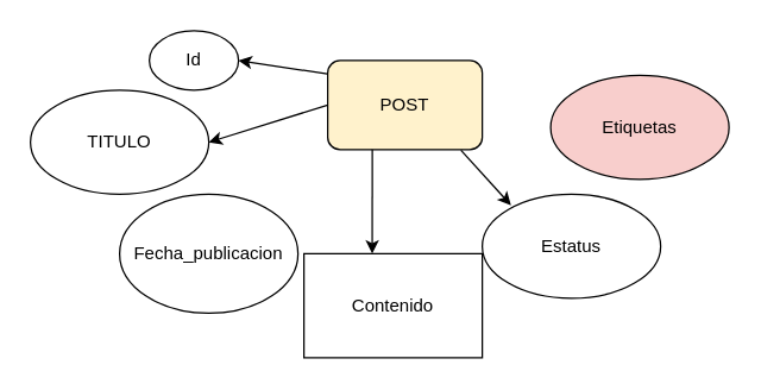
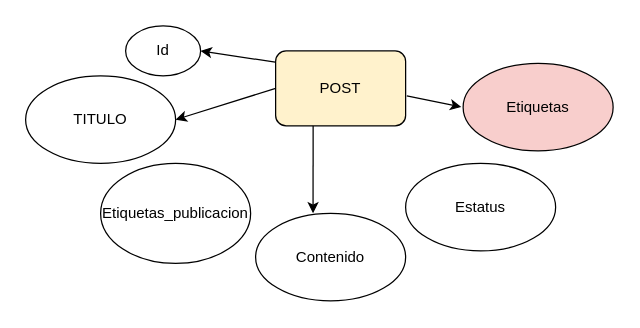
  <mxCell id="0" />
  <mxCell id="1" parent="0" />
  <mxCell id="2" value="POST" style="rounded=1;whiteSpace=wrap;html=1;arcSize=14;fillColor=#fff2cc;" vertex="1" parent="1"><mxGeometry x="220" y="40" width="104" height="60" as="geometry" /></mxCell>
  <mxCell id="3" value="TITULO" style="ellipse;whiteSpace=wrap;html=1;" vertex="1" parent="1"><mxGeometry x="20" y="60" width="120" height="70" as="geometry" /></mxCell>
- <mxCell id="4" value="Fecha_publicacion" style="ellipse;whiteSpace=wrap;html=1;" vertex="1" parent="1"><mxGeometry x="80" y="130" width="120" height="80" as="geometry" /></mxCell>
- <mxCell id="5" value="Contenido" style="whiteSpace=wrap;html=1;rounded=0;" vertex="1" parent="1"><mxGeometry x="204" y="170" width="120" height="70" as="geometry" /></mxCell>
+ <mxCell id="4" value="Etiquetas_publicacion" style="ellipse;whiteSpace=wrap;html=1;" vertex="1" parent="1"><mxGeometry x="80" y="130" width="120" height="80" as="geometry" /></mxCell>
+ <mxCell id="5" value="Contenido" style="ellipse;whiteSpace=wrap;html=1;" vertex="1" parent="1"><mxGeometry x="204" y="170" width="120" height="70" as="geometry" /></mxCell>
  <mxCell id="6" value="Estatus" style="ellipse;whiteSpace=wrap;html=1;" vertex="1" parent="1"><mxGeometry x="324" y="130" width="120" height="70" as="geometry" /></mxCell>
  <mxCell id="7" value="Etiquetas" style="ellipse;whiteSpace=wrap;html=1;fillColor=#f8cecc;" vertex="1" parent="1"><mxGeometry x="370" y="50" width="120" height="70" as="geometry" /></mxCell>
  <mxCell id="8" value="Id" style="ellipse;whiteSpace=wrap;html=1;" vertex="1" parent="1"><mxGeometry x="100" y="20" width="60" height="40" as="geometry" /></mxCell>
  <mxCell id="9" value="" style="endArrow=classic;html=1;exitX=0;exitY=0.5;exitDx=0;exitDy=0;entryX=1;entryY=0.5;entryDx=0;entryDy=0;" edge="1" parent="1" source="2" target="3"><mxGeometry width="50" height="50" relative="1" as="geometry"><mxPoint x="220" y="120" as="sourcePoint" /><mxPoint x="186.363" y="148.183" as="targetPoint" /></mxGeometry></mxCell>
  <mxCell id="10" value="" style="endArrow=classic;html=1;exitX=-0.003;exitY=0.151;exitDx=0;exitDy=0;entryX=1;entryY=0.5;entryDx=0;entryDy=0;exitPerimeter=0;" edge="1" parent="1" source="2" target="8"><mxGeometry width="50" height="50" relative="1" as="geometry"><mxPoint x="240" y="90" as="sourcePoint" /><mxPoint x="160" y="115" as="targetPoint" /></mxGeometry></mxCell>
  <mxCell id="11" value="" style="endArrow=classic;html=1;exitX=0;exitY=0.5;exitDx=0;exitDy=0;entryX=0.383;entryY=0;entryDx=0;entryDy=0;entryPerimeter=0;" edge="1" parent="1" target="5"><mxGeometry width="50" height="50" relative="1" as="geometry"><mxPoint x="250" y="100" as="sourcePoint" /><mxPoint x="170" y="125" as="targetPoint" /></mxGeometry></mxCell>
- <mxCell id="12" value="" style="endArrow=classic;html=1;exitX=0.862;exitY=1.007;exitDx=0;exitDy=0;entryX=0.161;entryY=0.106;entryDx=0;entryDy=0;entryPerimeter=0;exitPerimeter=0;" edge="1" parent="1" source="2" target="6"><mxGeometry width="50" height="50" relative="1" as="geometry"><mxPoint x="260" y="110" as="sourcePoint" /><mxPoint x="259.96" y="180" as="targetPoint" /></mxGeometry></mxCell>
+ <mxCell id="13" value="" style="endArrow=classic;html=1;exitX=1.009;exitY=0.6;exitDx=0;exitDy=0;entryX=-0.012;entryY=0.499;entryDx=0;entryDy=0;entryPerimeter=0;exitPerimeter=0;" edge="1" parent="1" source="2" target="7"><mxGeometry width="50" height="50" relative="1" as="geometry"><mxPoint x="270" y="120" as="sourcePoint" /><mxPoint x="269.96" y="190" as="targetPoint" /></mxGeometry></mxCell>
